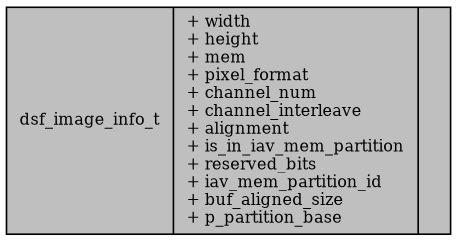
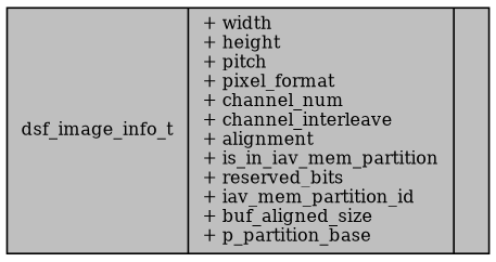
  digraph {
    rankdir=LR
    fontname="DejaVu Serif"
-   n1 [color=black fillcolor=grey75 fontcolor=black fontname="DejaVu Serif" fontsize=10 height=0.2 label="{dsf_image_info_t\n|+ width\l+ height\l+ mem\l+ pixel_format\l+ channel_num\l+ channel_interleave\l+ alignment\l+ is_in_iav_mem_partition\l+ reserved_bits\l+ iav_mem_partition_id\l+ buf_aligned_size\l+ p_partition_base\l|}" shape=record style=filled width=0.4]
+   n1 [color=black fillcolor=grey75 fontcolor=black fontname="DejaVu Serif" fontsize=10 height=0.2 label="{dsf_image_info_t\n|+ width\l+ height\l+ pitch\l+ pixel_format\l+ channel_num\l+ channel_interleave\l+ alignment\l+ is_in_iav_mem_partition\l+ reserved_bits\l+ iav_mem_partition_id\l+ buf_aligned_size\l+ p_partition_base\l|}" shape=record style=filled width=0.4]
  }
